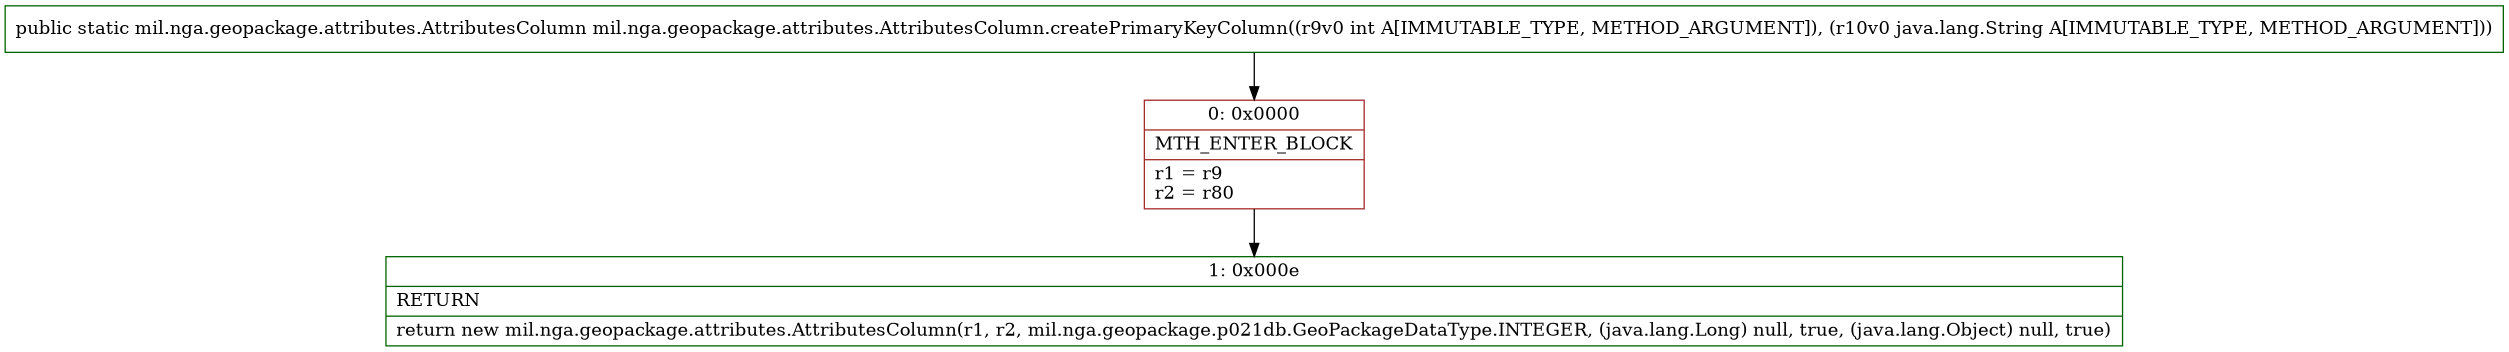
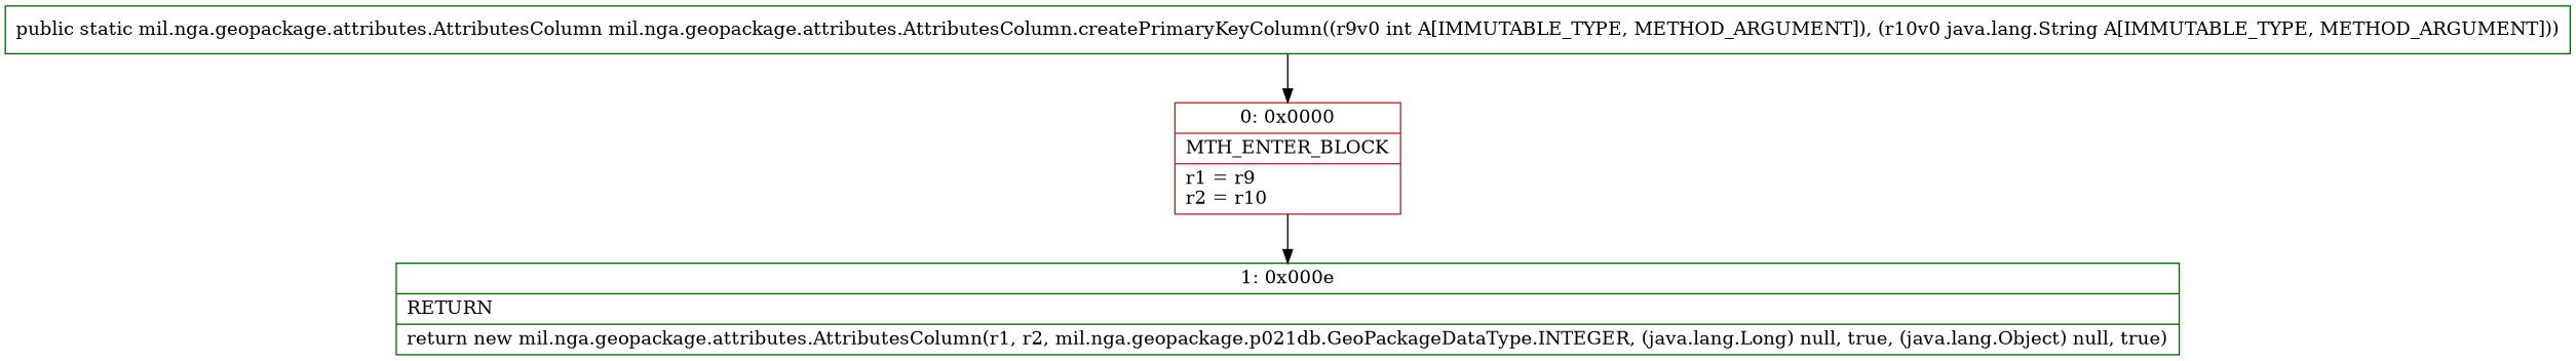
  digraph {
    node [shape=record color=darkgreen]
-   n1 [label="{0\:\ 0x0000|MTH_ENTER_BLOCK\l|r1 = r9\lr2 = r80\l}" color=brown]
+   n1 [label="{0\:\ 0x0000|MTH_ENTER_BLOCK\l|r1 = r9\lr2 = r10\l}" color=brown]
    n2 [label="{1\:\ 0x000e|RETURN\l|return new mil.nga.geopackage.attributes.AttributesColumn(r1, r2, mil.nga.geopackage.p021db.GeoPackageDataType.INTEGER, (java.lang.Long) null, true, (java.lang.Object) null, true)\l}"]
    n3 [label="{public static mil.nga.geopackage.attributes.AttributesColumn mil.nga.geopackage.attributes.AttributesColumn.createPrimaryKeyColumn((r9v0 int A[IMMUTABLE_TYPE, METHOD_ARGUMENT]), (r10v0 java.lang.String A[IMMUTABLE_TYPE, METHOD_ARGUMENT])) }"]
    n1 -> n2
    n3 -> n1
  }
